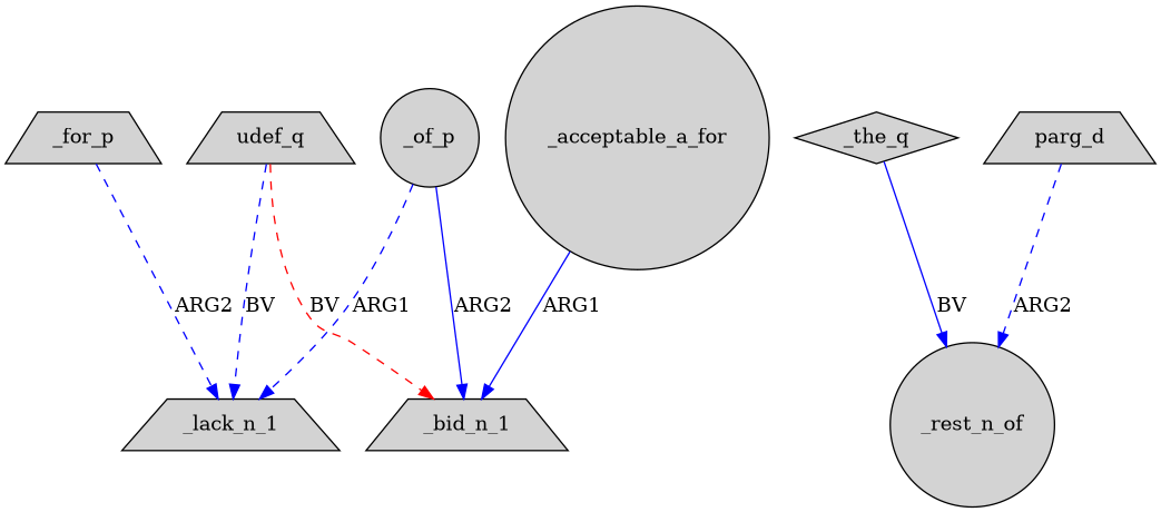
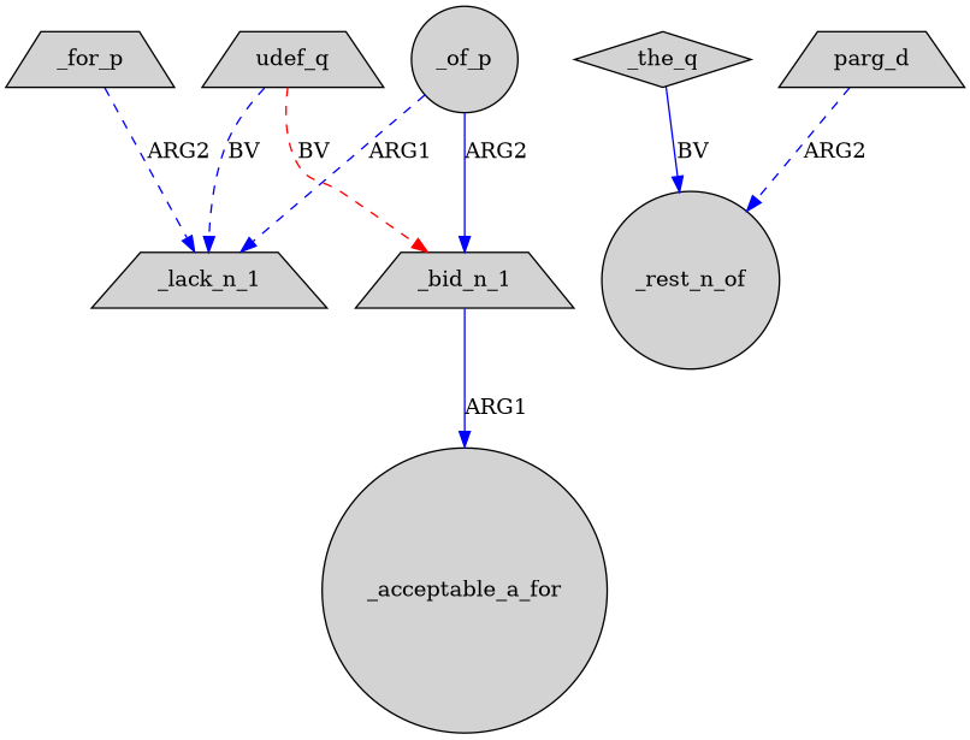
  digraph {
    node [shape=trapezium style=filled]
    edge [color=blue style=dashed]
    _for_p
    _lack_n_1
    _rest_n_of [shape=circle]
    _acceptable_a_for [shape=circle]
    _bid_n_1
    _of_p [shape=circle]
    udef_q
    _the_q [shape=diamond]
    parg_d
    _for_p -> _lack_n_1 [label=ARG2]
-   _acceptable_a_for -> _bid_n_1 [label=ARG1 style=solid]
+   _bid_n_1 -> _acceptable_a_for [label=ARG1 style=solid]
    _of_p -> _lack_n_1 [label=ARG1]
    _of_p -> _bid_n_1 [label=ARG2 style=solid]
    udef_q -> _lack_n_1 [label=BV]
    udef_q -> _bid_n_1 [color=red label=BV]
    _the_q -> _rest_n_of [label=BV style=solid]
    parg_d -> _rest_n_of [label=ARG2]
  }
